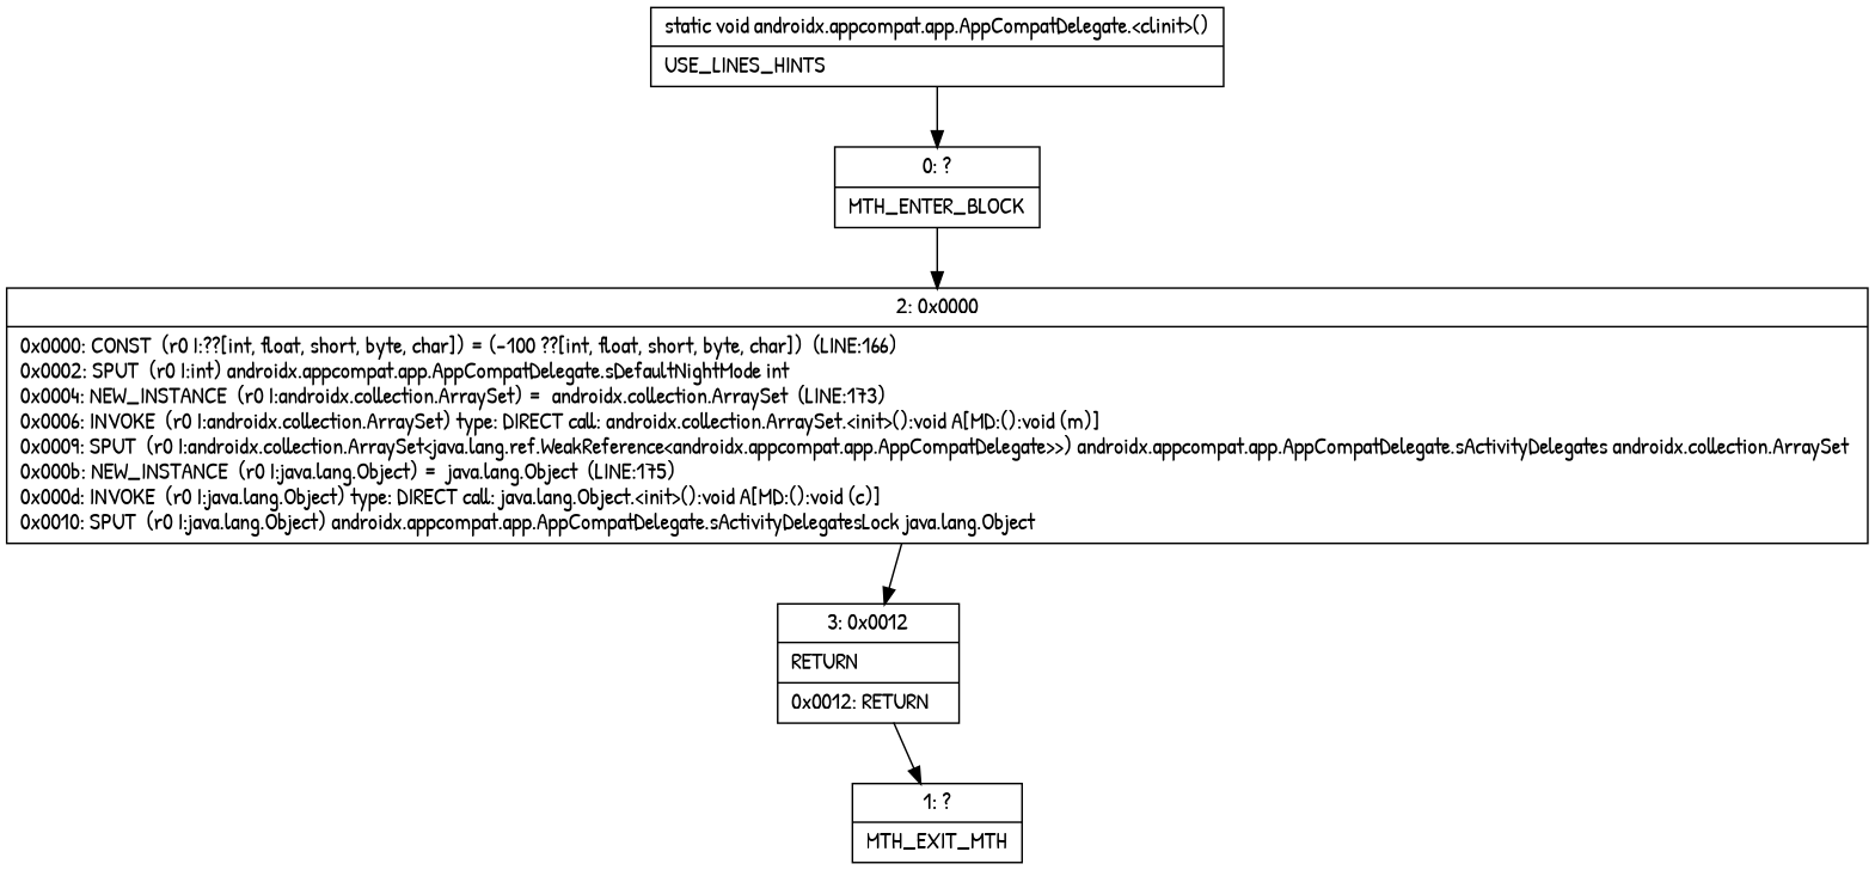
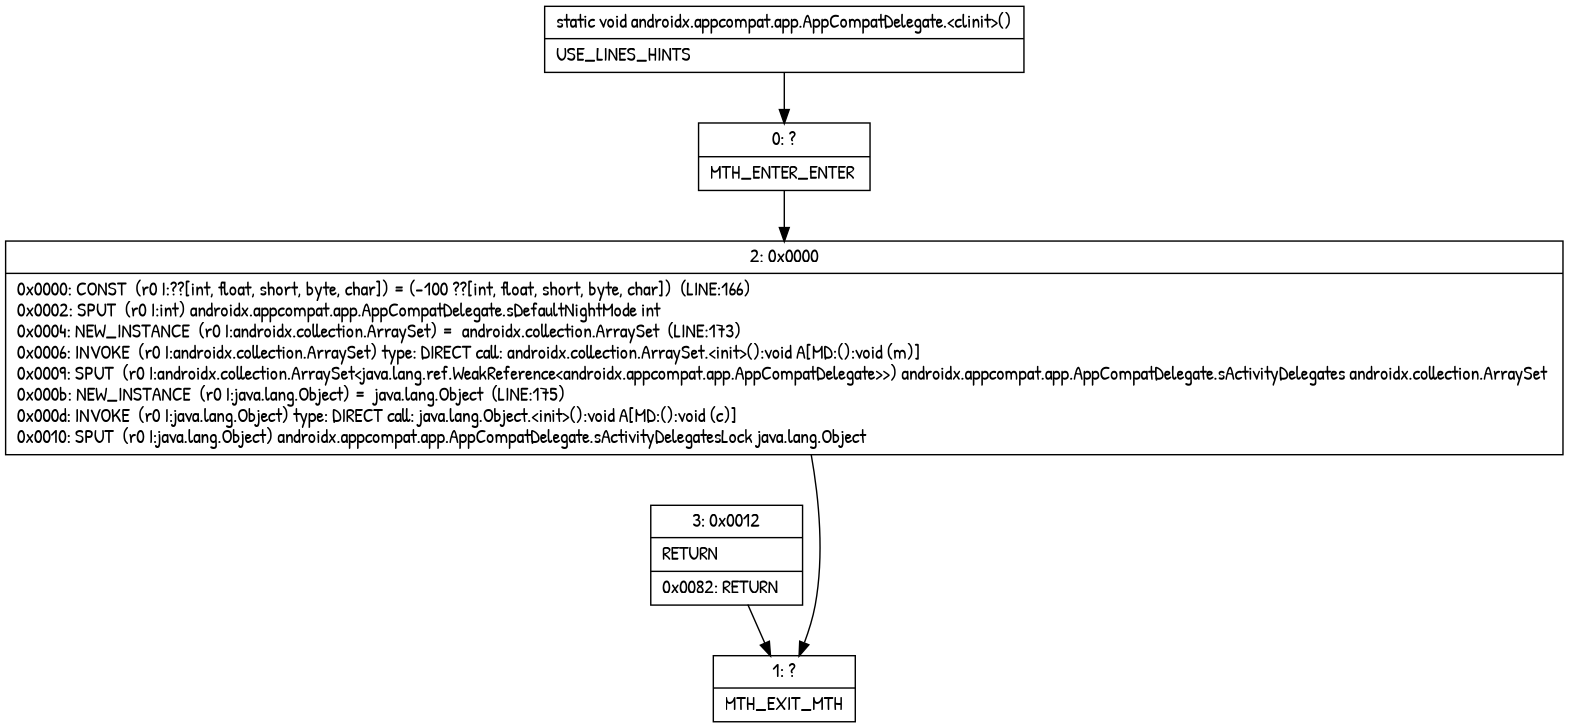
  digraph {
    fontname="Patrick Hand"
    node [fontname="Patrick Hand" shape=record]
    edge [fontname="Patrick Hand"]
-   n1 [label="{0\:\ ?|MTH_ENTER_BLOCK\l}"]
+   n1 [label="{0\:\ ?|MTH_ENTER_ENTER\l}"]
    n2 [label="{2\:\ 0x0000|0x0000: CONST  (r0 I:??[int, float, short, byte, char]) = (\-100 ??[int, float, short, byte, char])  (LINE:166)\l0x0002: SPUT  (r0 I:int) androidx.appcompat.app.AppCompatDelegate.sDefaultNightMode int \l0x0004: NEW_INSTANCE  (r0 I:androidx.collection.ArraySet) =  androidx.collection.ArraySet  (LINE:173)\l0x0006: INVOKE  (r0 I:androidx.collection.ArraySet) type: DIRECT call: androidx.collection.ArraySet.\<init\>():void A[MD:():void (m)]\l0x0009: SPUT  (r0 I:androidx.collection.ArraySet\<java.lang.ref.WeakReference\<androidx.appcompat.app.AppCompatDelegate\>\>) androidx.appcompat.app.AppCompatDelegate.sActivityDelegates androidx.collection.ArraySet \l0x000b: NEW_INSTANCE  (r0 I:java.lang.Object) =  java.lang.Object  (LINE:175)\l0x000d: INVOKE  (r0 I:java.lang.Object) type: DIRECT call: java.lang.Object.\<init\>():void A[MD:():void (c)]\l0x0010: SPUT  (r0 I:java.lang.Object) androidx.appcompat.app.AppCompatDelegate.sActivityDelegatesLock java.lang.Object \l}"]
-   n3 [label="{3\:\ 0x0012|RETURN\l|0x0012: RETURN   \l}"]
+   n3 [label="{3\:\ 0x0012|RETURN\l|0x0082: RETURN   \l}"]
    n4 [label="{1\:\ ?|MTH_EXIT_MTH\l}"]
    n5 [label="{static void androidx.appcompat.app.AppCompatDelegate.\<clinit\>()  | USE_LINES_HINTS\l}"]
    n1 -> n2
-   n2 -> n3
+   n2 -> n4
    n3 -> n4
    n5 -> n1
  }
